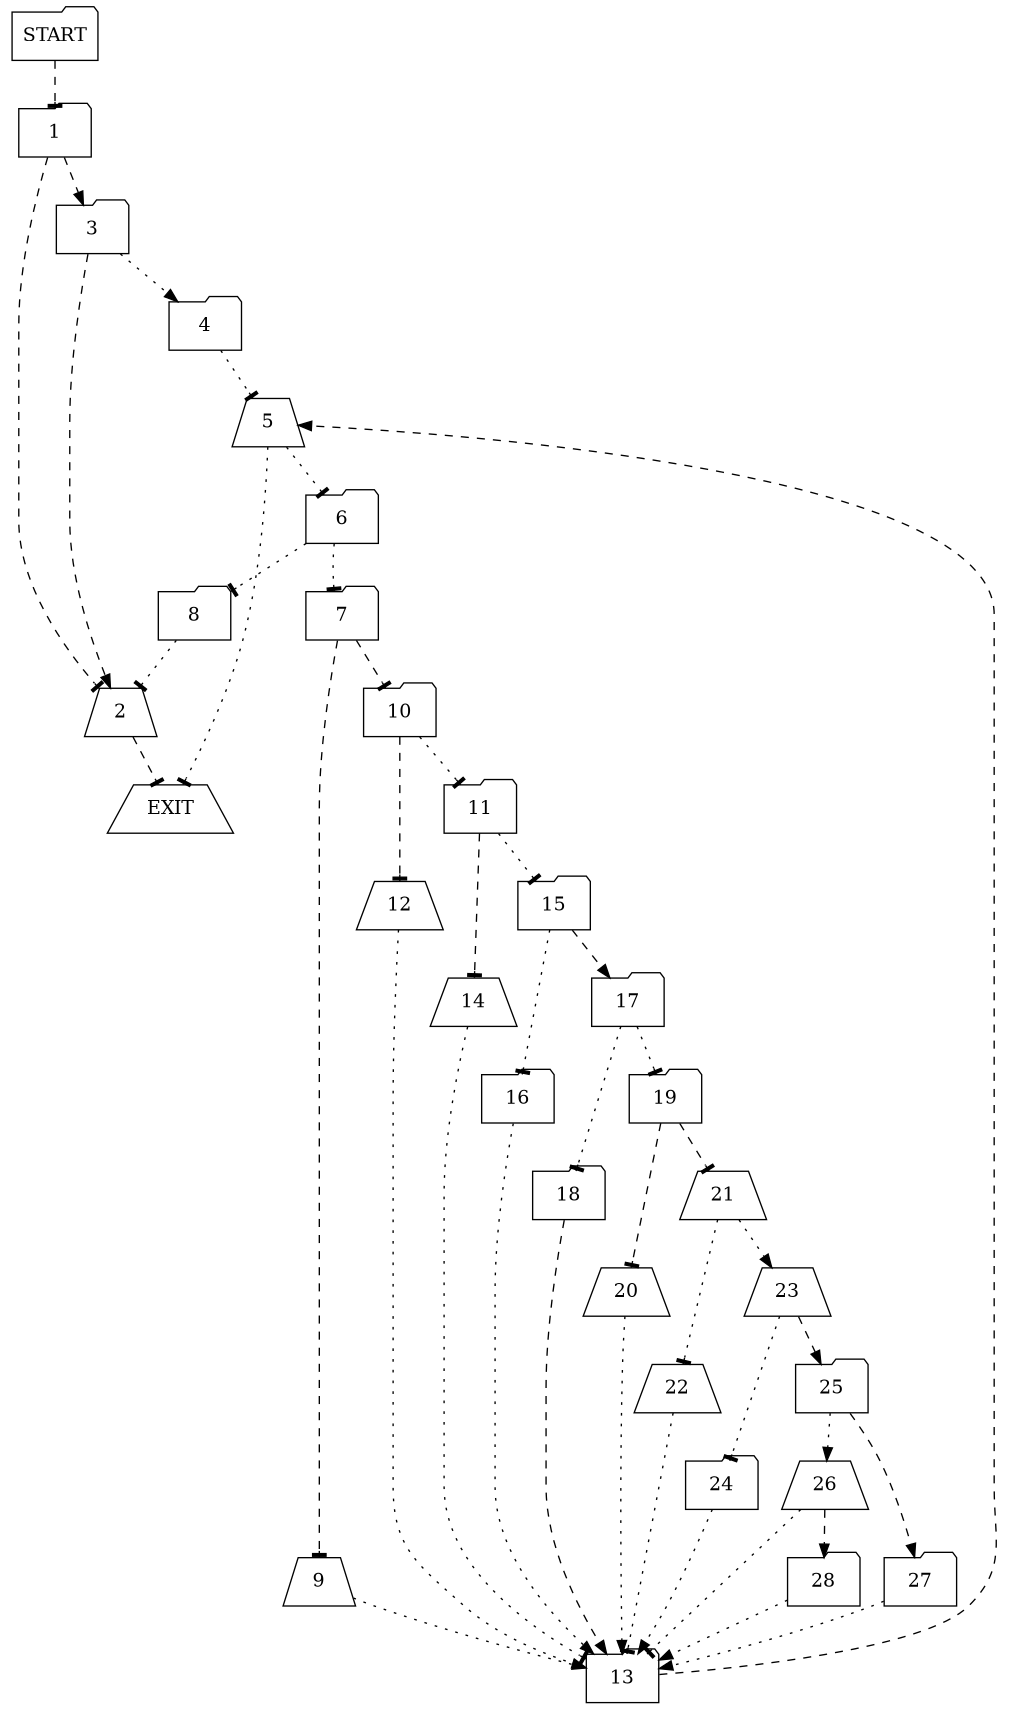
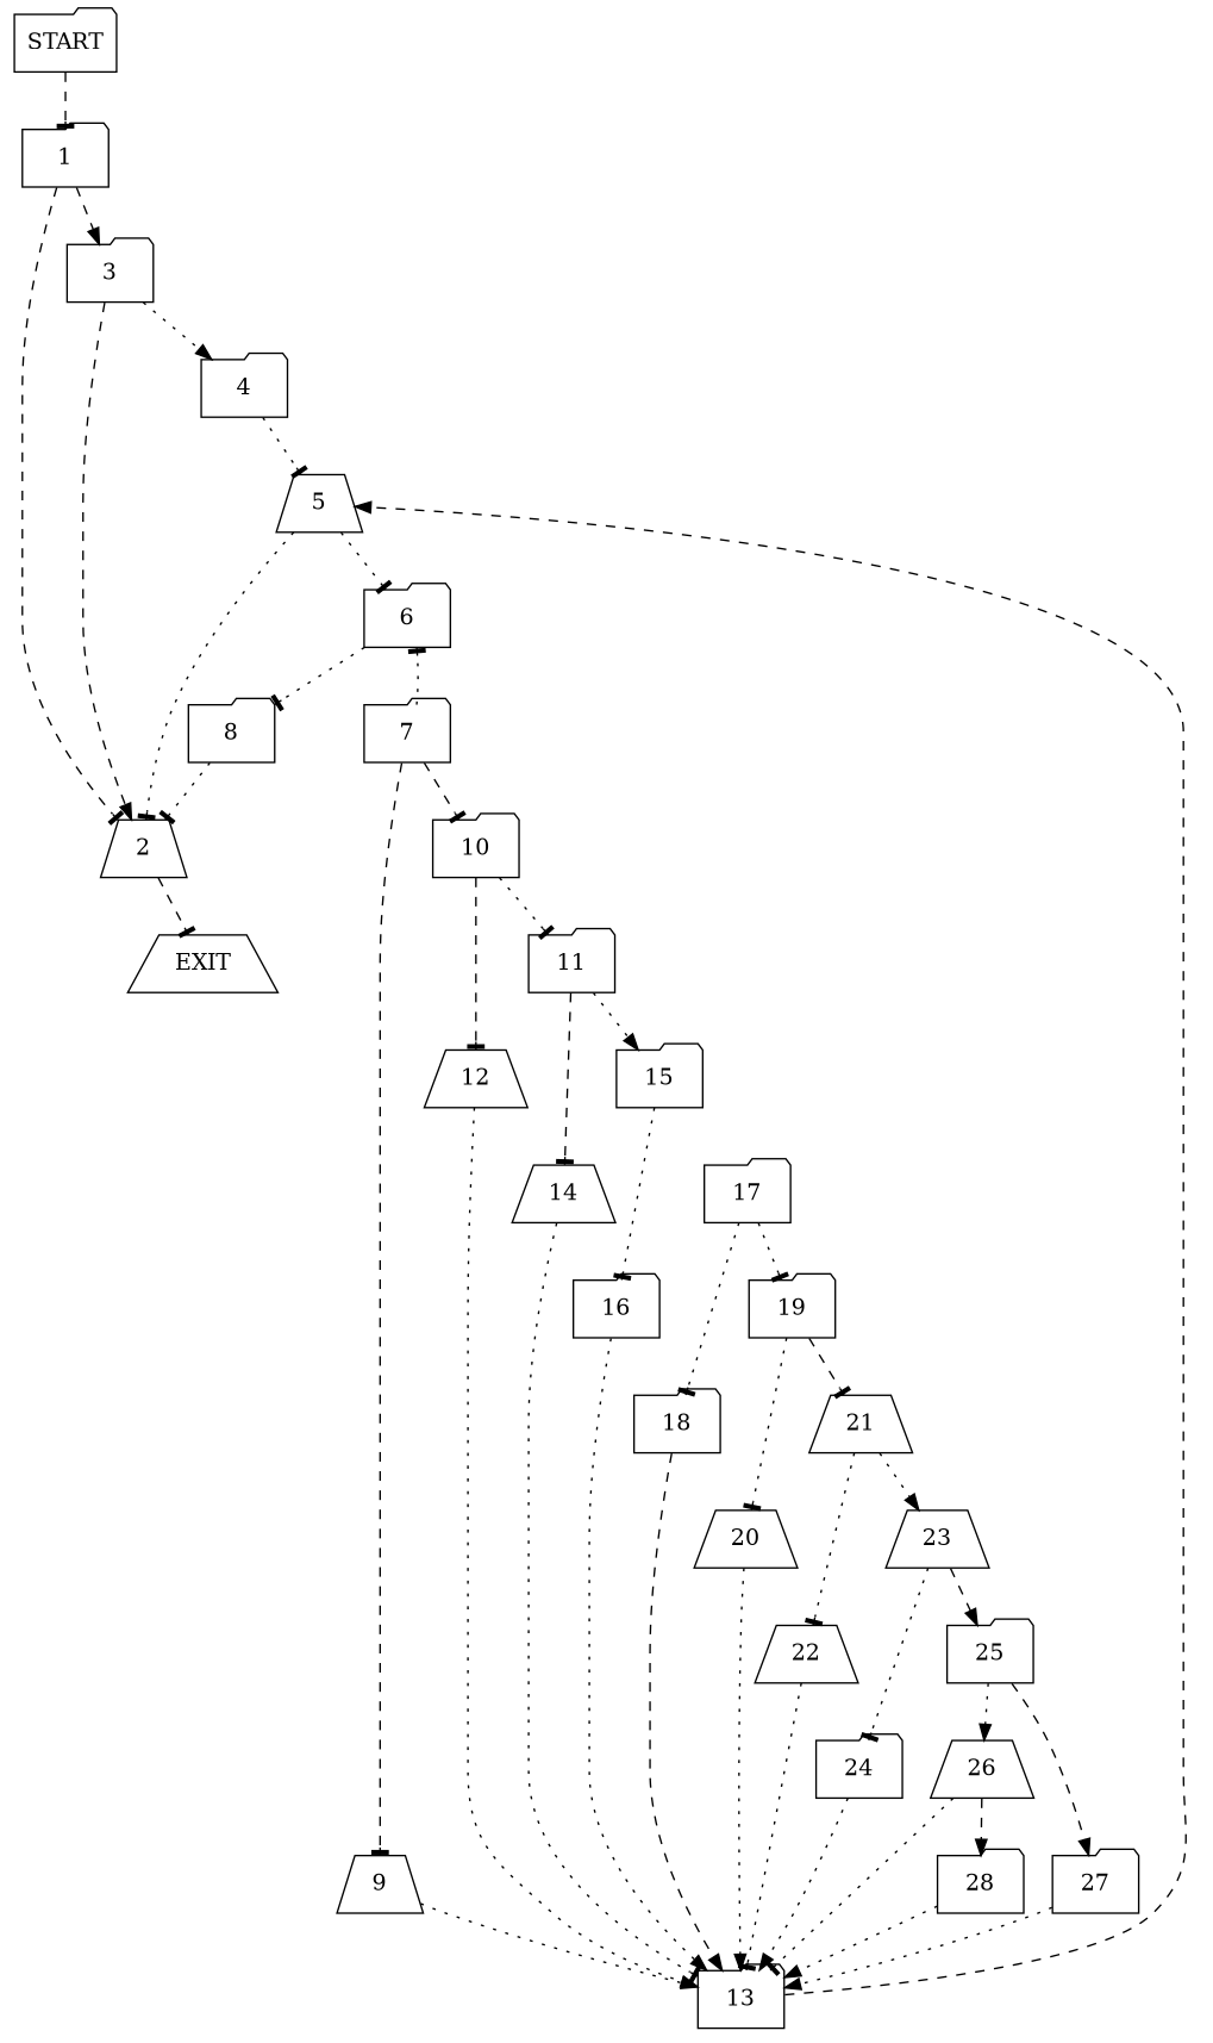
  digraph {
    node [shape=folder]
    edge [arrowhead=tee style=dotted]
    n1 [label=START]
    1
    2 [shape=trapezium]
    3
    n5 [label=EXIT shape=trapezium]
    4
    5 [shape=trapezium]
    6
    7
    8
    9 [shape=trapezium]
    10
    13
    11
    12 [shape=trapezium]
    14 [shape=trapezium]
    15
    16
    17
    18
    19
    20 [shape=trapezium]
    21 [shape=trapezium]
    22 [shape=trapezium]
    23 [shape=trapezium]
    24
    25
    26 [shape=trapezium]
    27
    28
    n1 -> 1 [style=dashed]
    1 -> 2 [style=dashed]
    1 -> 3 [arrowhead=normal style=dashed]
    2 -> n5 [style=dashed]
    3 -> 2 [arrowhead=normal style=dashed]
    3 -> 4 [arrowhead=normal]
    4 -> 5
-   5 -> n5
+   5 -> 2
    5 -> 6
-   6 -> 7
+   7 -> 6
    6 -> 8
    7 -> 9 [style=dashed]
    7 -> 10 [style=dashed]
    8 -> 2
    9 -> 13 [arrowhead=normal]
    10 -> 11
    10 -> 12 [style=dashed]
    13 -> 5 [arrowhead=normal style=dashed]
    11 -> 14 [style=dashed]
-   11 -> 15
+   11 -> 15 [arrowhead=normal]
    12 -> 13 [arrowhead=normal]
    14 -> 13
    15 -> 16
-   15 -> 17 [arrowhead=normal style=dashed]
    16 -> 13 [arrowhead=normal]
    17 -> 18
    17 -> 19
    18 -> 13 [arrowhead=normal style=dashed]
-   19 -> 20 [style=dashed]
+   19 -> 20
    19 -> 21 [style=dashed]
    20 -> 13 [arrowhead=normal]
    21 -> 22
    21 -> 23 [arrowhead=normal]
    22 -> 13
    23 -> 24
    23 -> 25 [arrowhead=normal style=dashed]
    24 -> 13 [arrowhead=normal]
    25 -> 26 [arrowhead=normal]
    25 -> 27 [arrowhead=normal style=dashed]
    26 -> 13
    26 -> 28 [arrowhead=normal style=dashed]
    27 -> 13 [arrowhead=normal]
    28 -> 13 [arrowhead=normal]
  }
